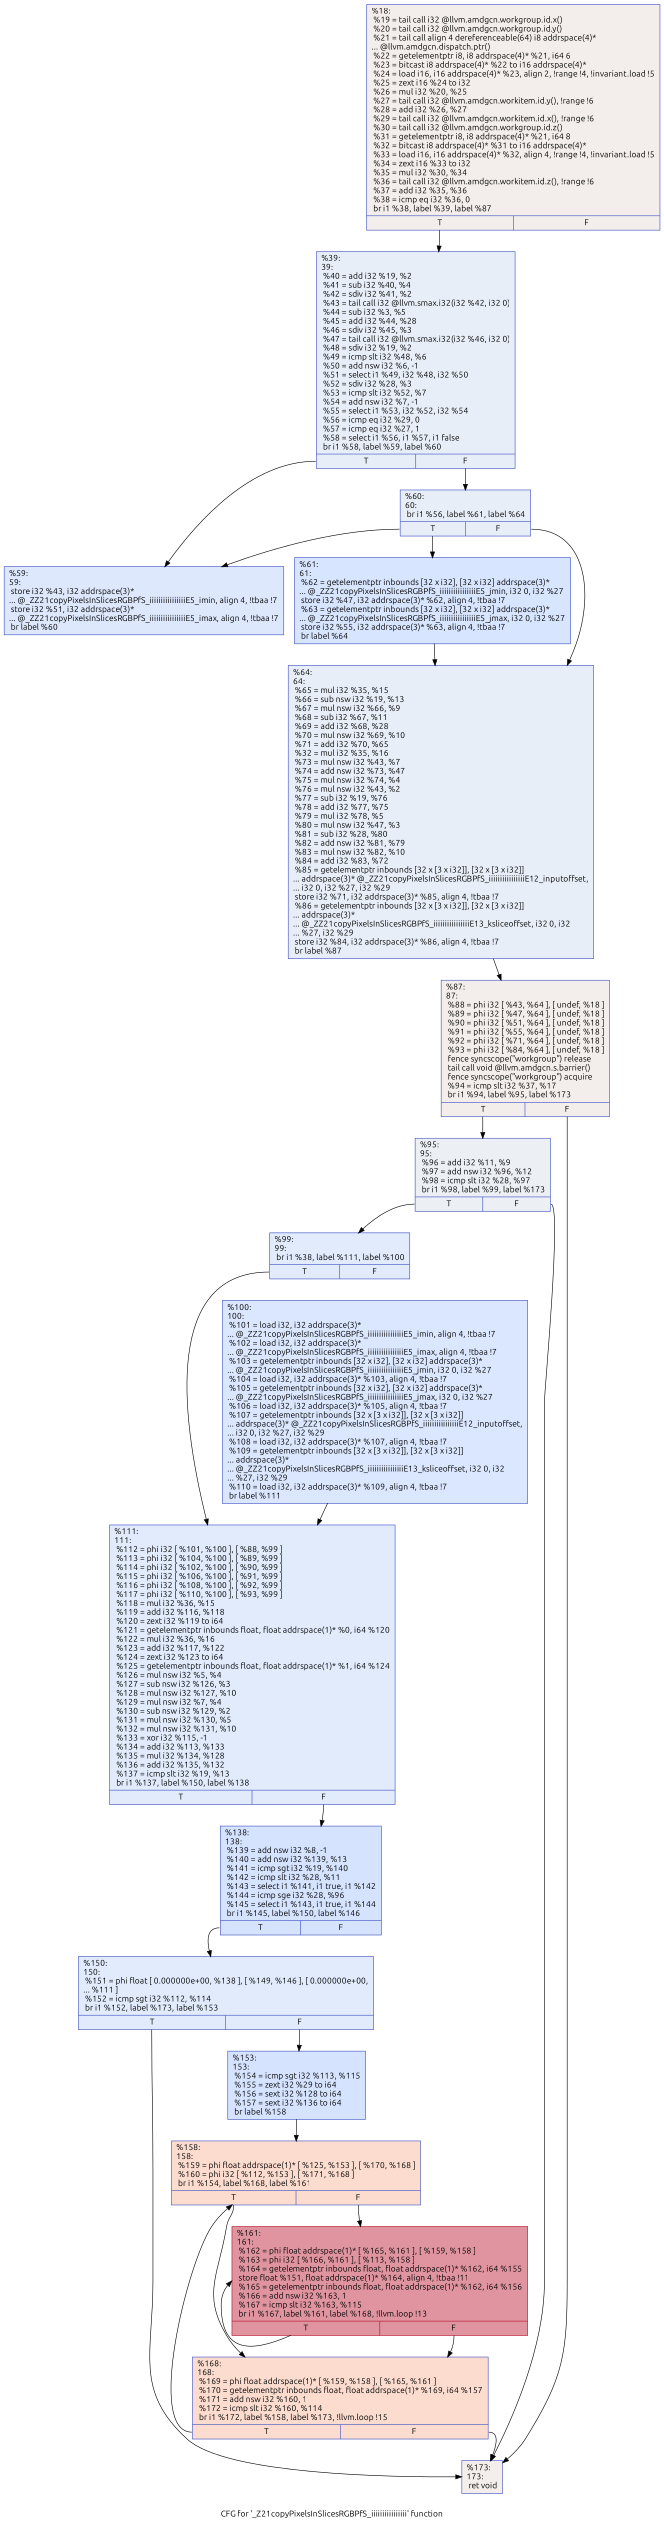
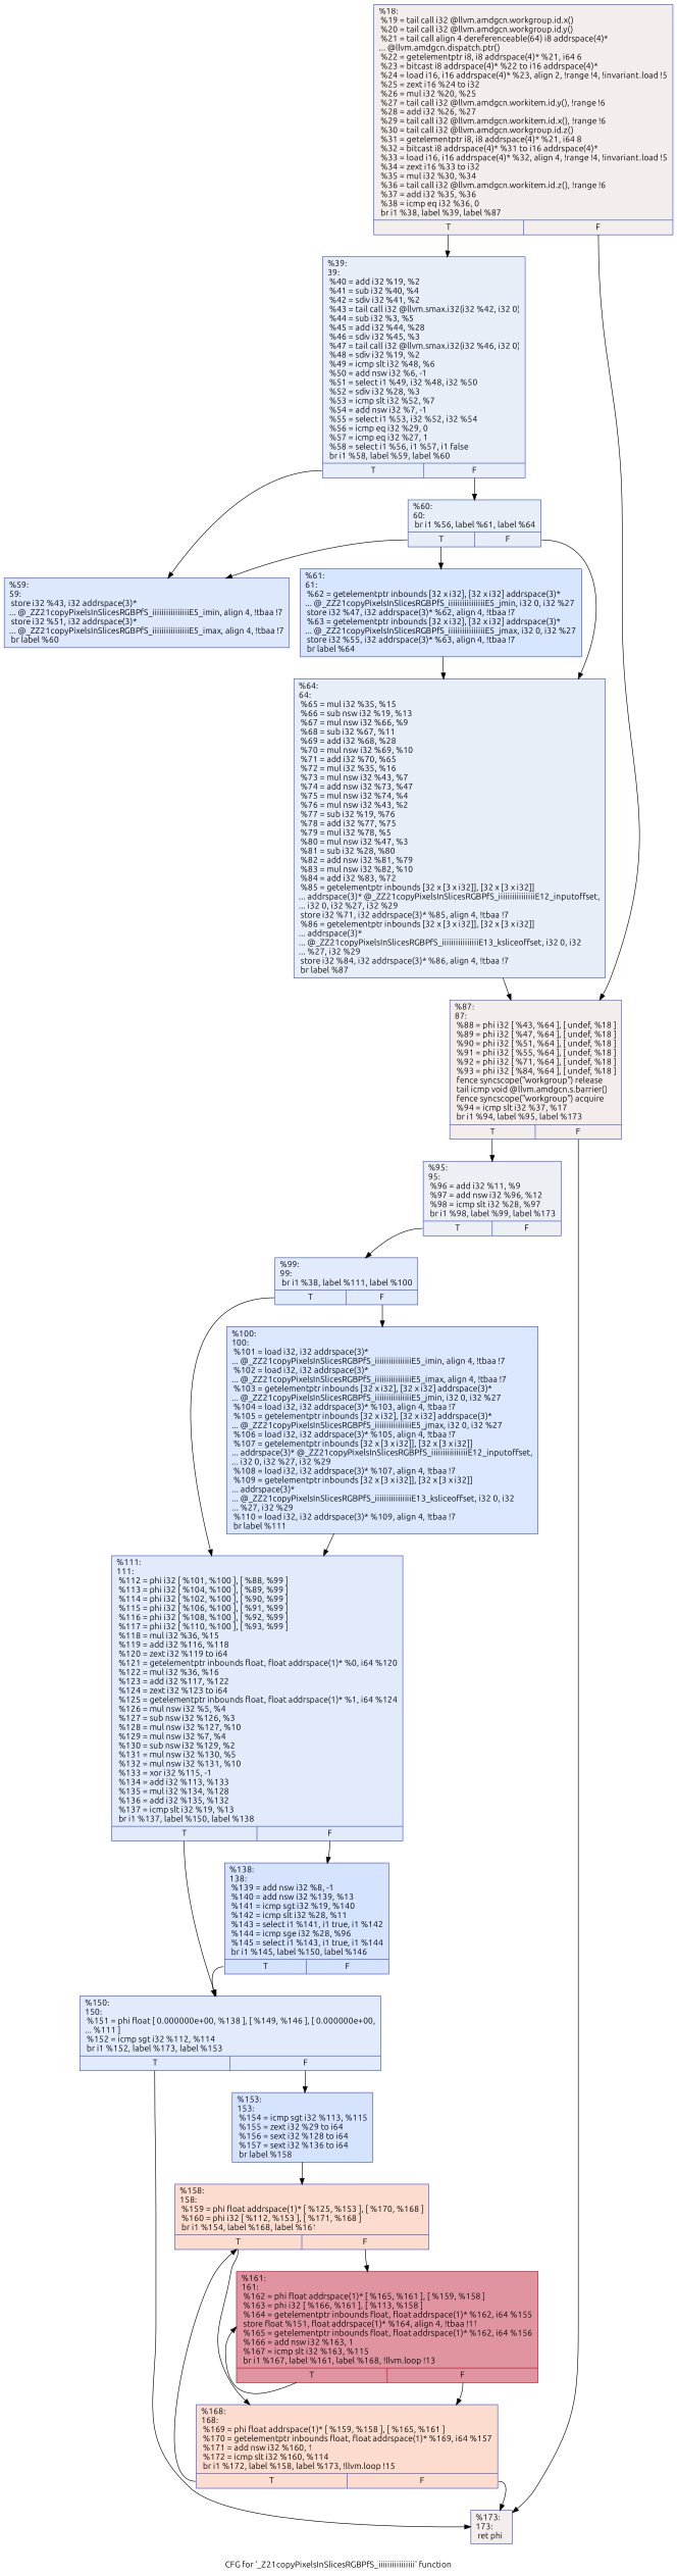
  digraph {
    fontname=Ubuntu
    label="CFG for '_Z21copyPixelsInSlicesRGBPfS_iiiiiiiiiiiiiiii' function"
    node [color="#3d50c3ff" fillcolor="#e5d8d170" fontname=Ubuntu shape=record style=filled]
    edge [fontname=Ubuntu tailport=s0]
    n1 [label="{%18:\l  %19 = tail call i32 @llvm.amdgcn.workgroup.id.x()\l  %20 = tail call i32 @llvm.amdgcn.workgroup.id.y()\l  %21 = tail call align 4 dereferenceable(64) i8 addrspace(4)*\l... @llvm.amdgcn.dispatch.ptr()\l  %22 = getelementptr i8, i8 addrspace(4)* %21, i64 6\l  %23 = bitcast i8 addrspace(4)* %22 to i16 addrspace(4)*\l  %24 = load i16, i16 addrspace(4)* %23, align 2, !range !4, !invariant.load !5\l  %25 = zext i16 %24 to i32\l  %26 = mul i32 %20, %25\l  %27 = tail call i32 @llvm.amdgcn.workitem.id.y(), !range !6\l  %28 = add i32 %26, %27\l  %29 = tail call i32 @llvm.amdgcn.workitem.id.x(), !range !6\l  %30 = tail call i32 @llvm.amdgcn.workgroup.id.z()\l  %31 = getelementptr i8, i8 addrspace(4)* %21, i64 8\l  %32 = bitcast i8 addrspace(4)* %31 to i16 addrspace(4)*\l  %33 = load i16, i16 addrspace(4)* %32, align 4, !range !4, !invariant.load !5\l  %34 = zext i16 %33 to i32\l  %35 = mul i32 %30, %34\l  %36 = tail call i32 @llvm.amdgcn.workitem.id.z(), !range !6\l  %37 = add i32 %35, %36\l  %38 = icmp eq i32 %36, 0\l  br i1 %38, label %39, label %87\l|{<s0>T|<s1>F}}"]
    n2 [fillcolor="#cbd8ee70" label="{%39:\l39:                                               \l  %40 = add i32 %19, %2\l  %41 = sub i32 %40, %4\l  %42 = sdiv i32 %41, %2\l  %43 = tail call i32 @llvm.smax.i32(i32 %42, i32 0)\l  %44 = sub i32 %3, %5\l  %45 = add i32 %44, %28\l  %46 = sdiv i32 %45, %3\l  %47 = tail call i32 @llvm.smax.i32(i32 %46, i32 0)\l  %48 = sdiv i32 %19, %2\l  %49 = icmp slt i32 %48, %6\l  %50 = add nsw i32 %6, -1\l  %51 = select i1 %49, i32 %48, i32 %50\l  %52 = sdiv i32 %28, %3\l  %53 = icmp slt i32 %52, %7\l  %54 = add nsw i32 %7, -1\l  %55 = select i1 %53, i32 %52, i32 %54\l  %56 = icmp eq i32 %29, 0\l  %57 = icmp eq i32 %27, 1\l  %58 = select i1 %56, i1 %57, i1 false\l  br i1 %58, label %59, label %60\l|{<s0>T|<s1>F}}"]
-   n3 [label="{%87:\l87:                                               \l  %88 = phi i32 [ %43, %64 ], [ undef, %18 ]\l  %89 = phi i32 [ %47, %64 ], [ undef, %18 ]\l  %90 = phi i32 [ %51, %64 ], [ undef, %18 ]\l  %91 = phi i32 [ %55, %64 ], [ undef, %18 ]\l  %92 = phi i32 [ %71, %64 ], [ undef, %18 ]\l  %93 = phi i32 [ %84, %64 ], [ undef, %18 ]\l  fence syncscope(\"workgroup\") release\l  tail call void @llvm.amdgcn.s.barrier()\l  fence syncscope(\"workgroup\") acquire\l  %94 = icmp slt i32 %37, %17\l  br i1 %94, label %95, label %173\l|{<s0>T|<s1>F}}"]
+   n3 [label="{%87:\l87:                                               \l  %88 = phi i32 [ %43, %64 ], [ undef, %18 ]\l  %89 = phi i32 [ %47, %64 ], [ undef, %18 ]\l  %90 = phi i32 [ %51, %64 ], [ undef, %18 ]\l  %91 = phi i32 [ %55, %64 ], [ undef, %18 ]\l  %92 = phi i32 [ %71, %64 ], [ undef, %18 ]\l  %93 = phi i32 [ %84, %64 ], [ undef, %18 ]\l  fence syncscope(\"workgroup\") release\l  tail icmp void @llvm.amdgcn.s.barrier()\l  fence syncscope(\"workgroup\") acquire\l  %94 = icmp slt i32 %37, %17\l  br i1 %94, label %95, label %173\l|{<s0>T|<s1>F}}"]
    n4 [fillcolor="#b2ccfb70" label="{%59:\l59:                                               \l  store i32 %43, i32 addrspace(3)*\l... @_ZZ21copyPixelsInSlicesRGBPfS_iiiiiiiiiiiiiiiiE5_imin, align 4, !tbaa !7\l  store i32 %51, i32 addrspace(3)*\l... @_ZZ21copyPixelsInSlicesRGBPfS_iiiiiiiiiiiiiiiiE5_imax, align 4, !tbaa !7\l  br label %60\l}"]
    n5 [fillcolor="#cbd8ee70" label="{%60:\l60:                                               \l  br i1 %56, label %61, label %64\l|{<s0>T|<s1>F}}"]
    n6 [fillcolor="#d4dbe670" label="{%95:\l95:                                               \l  %96 = add i32 %11, %9\l  %97 = add nsw i32 %96, %12\l  %98 = icmp slt i32 %28, %97\l  br i1 %98, label %99, label %173\l|{<s0>T|<s1>F}}"]
-   n7 [label="{%173:\l173:                                              \l  ret void\l}"]
+   n7 [label="{%173:\l173:                                              \l  ret phi\l}"]
    n8 [fillcolor="#a7c5fe70" label="{%61:\l61:                                               \l  %62 = getelementptr inbounds [32 x i32], [32 x i32] addrspace(3)*\l... @_ZZ21copyPixelsInSlicesRGBPfS_iiiiiiiiiiiiiiiiE5_jmin, i32 0, i32 %27\l  store i32 %47, i32 addrspace(3)* %62, align 4, !tbaa !7\l  %63 = getelementptr inbounds [32 x i32], [32 x i32] addrspace(3)*\l... @_ZZ21copyPixelsInSlicesRGBPfS_iiiiiiiiiiiiiiiiE5_jmax, i32 0, i32 %27\l  store i32 %55, i32 addrspace(3)* %63, align 4, !tbaa !7\l  br label %64\l}"]
-   n9 [fillcolor="#cbd8ee70" label="{%64:\l64:                                               \l  %65 = mul i32 %35, %15\l  %66 = sub nsw i32 %19, %13\l  %67 = mul nsw i32 %66, %9\l  %68 = sub i32 %67, %11\l  %69 = add i32 %68, %28\l  %70 = mul nsw i32 %69, %10\l  %71 = add i32 %70, %65\l  %32 = mul i32 %35, %16\l  %73 = mul nsw i32 %43, %7\l  %74 = add nsw i32 %73, %47\l  %75 = mul nsw i32 %74, %4\l  %76 = mul nsw i32 %43, %2\l  %77 = sub i32 %19, %76\l  %78 = add i32 %77, %75\l  %79 = mul i32 %78, %5\l  %80 = mul nsw i32 %47, %3\l  %81 = sub i32 %28, %80\l  %82 = add nsw i32 %81, %79\l  %83 = mul nsw i32 %82, %10\l  %84 = add i32 %83, %72\l  %85 = getelementptr inbounds [32 x [3 x i32]], [32 x [3 x i32]]\l... addrspace(3)* @_ZZ21copyPixelsInSlicesRGBPfS_iiiiiiiiiiiiiiiiE12_inputoffset,\l... i32 0, i32 %27, i32 %29\l  store i32 %71, i32 addrspace(3)* %85, align 4, !tbaa !7\l  %86 = getelementptr inbounds [32 x [3 x i32]], [32 x [3 x i32]]\l... addrspace(3)*\l... @_ZZ21copyPixelsInSlicesRGBPfS_iiiiiiiiiiiiiiiiE13_ksliceoffset, i32 0, i32\l... %27, i32 %29\l  store i32 %84, i32 addrspace(3)* %86, align 4, !tbaa !7\l  br label %87\l}"]
+   n9 [fillcolor="#cbd8ee70" label="{%64:\l64:                                               \l  %65 = mul i32 %35, %15\l  %66 = sub nsw i32 %19, %13\l  %67 = mul nsw i32 %66, %9\l  %68 = sub i32 %67, %11\l  %69 = add i32 %68, %28\l  %70 = mul nsw i32 %69, %10\l  %71 = add i32 %70, %65\l  %72 = mul i32 %35, %16\l  %73 = mul nsw i32 %43, %7\l  %74 = add nsw i32 %73, %47\l  %75 = mul nsw i32 %74, %4\l  %76 = mul nsw i32 %43, %2\l  %77 = sub i32 %19, %76\l  %78 = add i32 %77, %75\l  %79 = mul i32 %78, %5\l  %80 = mul nsw i32 %47, %3\l  %81 = sub i32 %28, %80\l  %82 = add nsw i32 %81, %79\l  %83 = mul nsw i32 %82, %10\l  %84 = add i32 %83, %72\l  %85 = getelementptr inbounds [32 x [3 x i32]], [32 x [3 x i32]]\l... addrspace(3)* @_ZZ21copyPixelsInSlicesRGBPfS_iiiiiiiiiiiiiiiiE12_inputoffset,\l... i32 0, i32 %27, i32 %29\l  store i32 %71, i32 addrspace(3)* %85, align 4, !tbaa !7\l  %86 = getelementptr inbounds [32 x [3 x i32]], [32 x [3 x i32]]\l... addrspace(3)*\l... @_ZZ21copyPixelsInSlicesRGBPfS_iiiiiiiiiiiiiiiiE13_ksliceoffset, i32 0, i32\l... %27, i32 %29\l  store i32 %84, i32 addrspace(3)* %86, align 4, !tbaa !7\l  br label %87\l}"]
    n10 [fillcolor="#bbd1f870" label="{%99:\l99:                                               \l  br i1 %38, label %111, label %100\l|{<s0>T|<s1>F}}"]
    n11 [fillcolor="#bbd1f870" label="{%111:\l111:                                              \l  %112 = phi i32 [ %101, %100 ], [ %88, %99 ]\l  %113 = phi i32 [ %104, %100 ], [ %89, %99 ]\l  %114 = phi i32 [ %102, %100 ], [ %90, %99 ]\l  %115 = phi i32 [ %106, %100 ], [ %91, %99 ]\l  %116 = phi i32 [ %108, %100 ], [ %92, %99 ]\l  %117 = phi i32 [ %110, %100 ], [ %93, %99 ]\l  %118 = mul i32 %36, %15\l  %119 = add i32 %116, %118\l  %120 = zext i32 %119 to i64\l  %121 = getelementptr inbounds float, float addrspace(1)* %0, i64 %120\l  %122 = mul i32 %36, %16\l  %123 = add i32 %117, %122\l  %124 = zext i32 %123 to i64\l  %125 = getelementptr inbounds float, float addrspace(1)* %1, i64 %124\l  %126 = mul nsw i32 %5, %4\l  %127 = sub nsw i32 %126, %3\l  %128 = mul nsw i32 %127, %10\l  %129 = mul nsw i32 %7, %4\l  %130 = sub nsw i32 %129, %2\l  %131 = mul nsw i32 %130, %5\l  %132 = mul nsw i32 %131, %10\l  %133 = xor i32 %115, -1\l  %134 = add i32 %113, %133\l  %135 = mul i32 %134, %128\l  %136 = add i32 %135, %132\l  %137 = icmp slt i32 %19, %13\l  br i1 %137, label %150, label %138\l|{<s0>T|<s1>F}}"]
    n12 [fillcolor="#abc8fd70" label="{%100:\l100:                                              \l  %101 = load i32, i32 addrspace(3)*\l... @_ZZ21copyPixelsInSlicesRGBPfS_iiiiiiiiiiiiiiiiE5_imin, align 4, !tbaa !7\l  %102 = load i32, i32 addrspace(3)*\l... @_ZZ21copyPixelsInSlicesRGBPfS_iiiiiiiiiiiiiiiiE5_imax, align 4, !tbaa !7\l  %103 = getelementptr inbounds [32 x i32], [32 x i32] addrspace(3)*\l... @_ZZ21copyPixelsInSlicesRGBPfS_iiiiiiiiiiiiiiiiE5_jmin, i32 0, i32 %27\l  %104 = load i32, i32 addrspace(3)* %103, align 4, !tbaa !7\l  %105 = getelementptr inbounds [32 x i32], [32 x i32] addrspace(3)*\l... @_ZZ21copyPixelsInSlicesRGBPfS_iiiiiiiiiiiiiiiiE5_jmax, i32 0, i32 %27\l  %106 = load i32, i32 addrspace(3)* %105, align 4, !tbaa !7\l  %107 = getelementptr inbounds [32 x [3 x i32]], [32 x [3 x i32]]\l... addrspace(3)* @_ZZ21copyPixelsInSlicesRGBPfS_iiiiiiiiiiiiiiiiE12_inputoffset,\l... i32 0, i32 %27, i32 %29\l  %108 = load i32, i32 addrspace(3)* %107, align 4, !tbaa !7\l  %109 = getelementptr inbounds [32 x [3 x i32]], [32 x [3 x i32]]\l... addrspace(3)*\l... @_ZZ21copyPixelsInSlicesRGBPfS_iiiiiiiiiiiiiiiiE13_ksliceoffset, i32 0, i32\l... %27, i32 %29\l  %110 = load i32, i32 addrspace(3)* %109, align 4, !tbaa !7\l  br label %111\l}"]
    n13 [fillcolor="#bbd1f870" label="{%150:\l150:                                              \l  %151 = phi float [ 0.000000e+00, %138 ], [ %149, %146 ], [ 0.000000e+00,\l... %111 ]\l  %152 = icmp sgt i32 %112, %114\l  br i1 %152, label %173, label %153\l|{<s0>T|<s1>F}}"]
    n14 [fillcolor="#a1c0ff70" label="{%138:\l138:                                              \l  %139 = add nsw i32 %8, -1\l  %140 = add nsw i32 %139, %13\l  %141 = icmp sgt i32 %19, %140\l  %142 = icmp slt i32 %28, %11\l  %143 = select i1 %141, i1 true, i1 %142\l  %144 = icmp sge i32 %28, %96\l  %145 = select i1 %143, i1 true, i1 %144\l  br i1 %145, label %150, label %146\l|{<s0>T|<s1>F}}"]
    n15 [fillcolor="#a1c0ff70" label="{%153:\l153:                                              \l  %154 = icmp sgt i32 %113, %115\l  %155 = zext i32 %29 to i64\l  %156 = sext i32 %128 to i64\l  %157 = sext i32 %136 to i64\l  br label %158\l}"]
    n16 [fillcolor="#f7af9170" label="{%158:\l158:                                              \l  %159 = phi float addrspace(1)* [ %125, %153 ], [ %170, %168 ]\l  %160 = phi i32 [ %112, %153 ], [ %171, %168 ]\l  br i1 %154, label %168, label %161\l|{<s0>T|<s1>F}}"]
    n17 [fillcolor="#f7af9170" label="{%168:\l168:                                              \l  %169 = phi float addrspace(1)* [ %159, %158 ], [ %165, %161 ]\l  %170 = getelementptr inbounds float, float addrspace(1)* %169, i64 %157\l  %171 = add nsw i32 %160, 1\l  %172 = icmp slt i32 %160, %114\l  br i1 %172, label %158, label %173, !llvm.loop !15\l|{<s0>T|<s1>F}}"]
    n18 [color="#b70d28ff" fillcolor="#b70d2870" label="{%161:\l161:                                              \l  %162 = phi float addrspace(1)* [ %165, %161 ], [ %159, %158 ]\l  %163 = phi i32 [ %166, %161 ], [ %113, %158 ]\l  %164 = getelementptr inbounds float, float addrspace(1)* %162, i64 %155\l  store float %151, float addrspace(1)* %164, align 4, !tbaa !11\l  %165 = getelementptr inbounds float, float addrspace(1)* %162, i64 %156\l  %166 = add nsw i32 %163, 1\l  %167 = icmp slt i32 %163, %115\l  br i1 %167, label %161, label %168, !llvm.loop !13\l|{<s0>T|<s1>F}}"]
    n1 -> n2
+   n1 -> n3 [tailport=s1]
    n2 -> n4
    n2 -> n5 [tailport=s1]
    n3 -> n6
    n3 -> n7 [tailport=s1]
    n5 -> n4
    n5 -> n8
    n5 -> n9 [tailport=s1]
-   n6 -> n7 [tailport=s1]
    n6 -> n10
    n8 -> n9
    n9 -> n3
    n10 -> n11
+   n10 -> n12 [tailport=s1]
+   n11 -> n13
    n11 -> n14 [tailport=s1]
    n12 -> n11
    n13 -> n7
    n13 -> n15 [tailport=s1]
    n14 -> n13
    n15 -> n16
    n16 -> n17
    n16 -> n18 [tailport=s1]
    n17 -> n7 [tailport=s1]
    n17 -> n16
    n18 -> n17 [tailport=s1]
    n18 -> n18
  }
